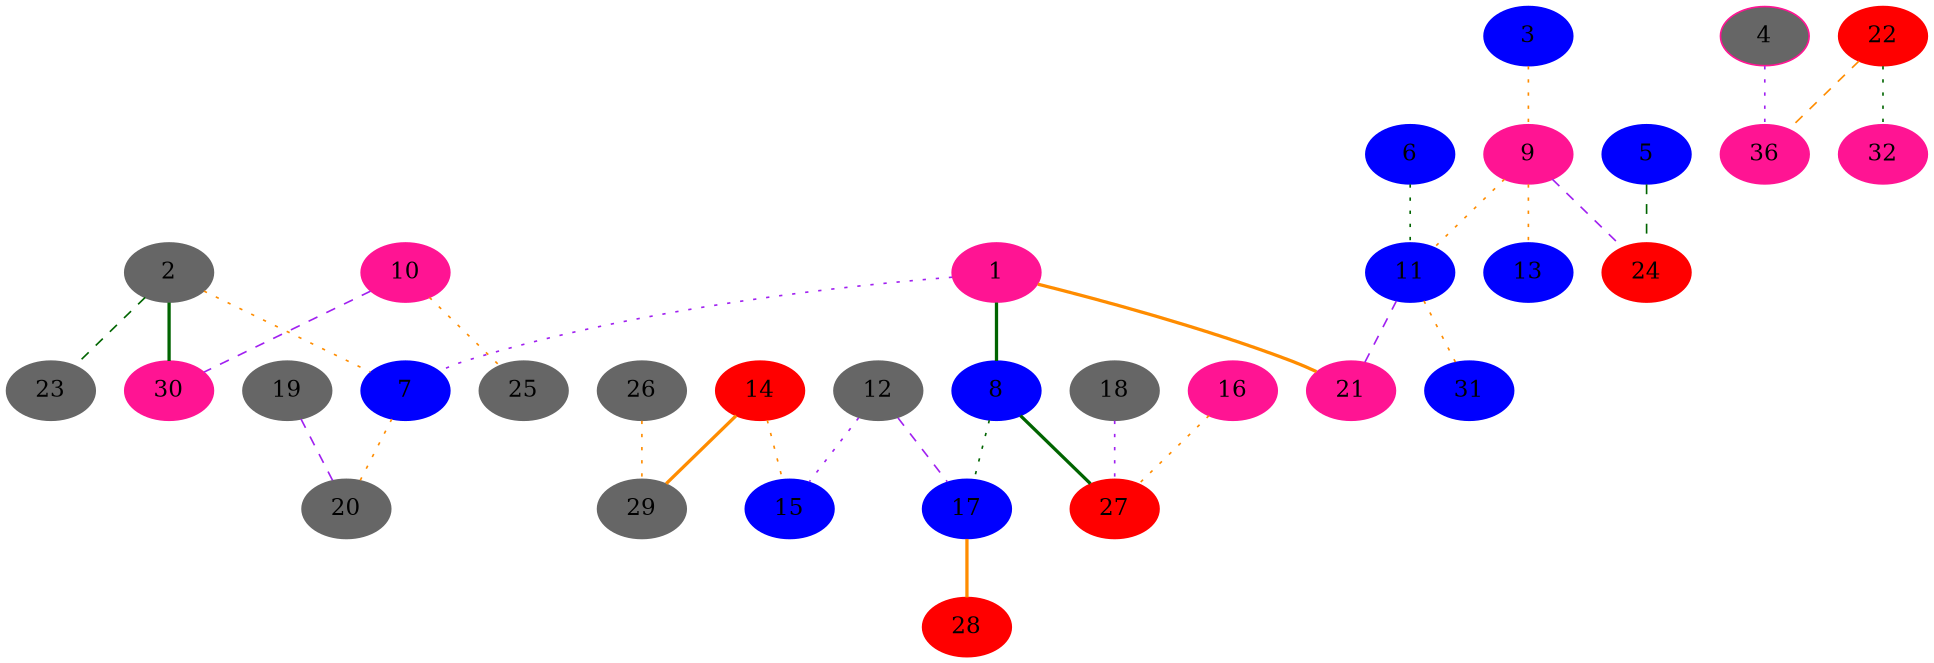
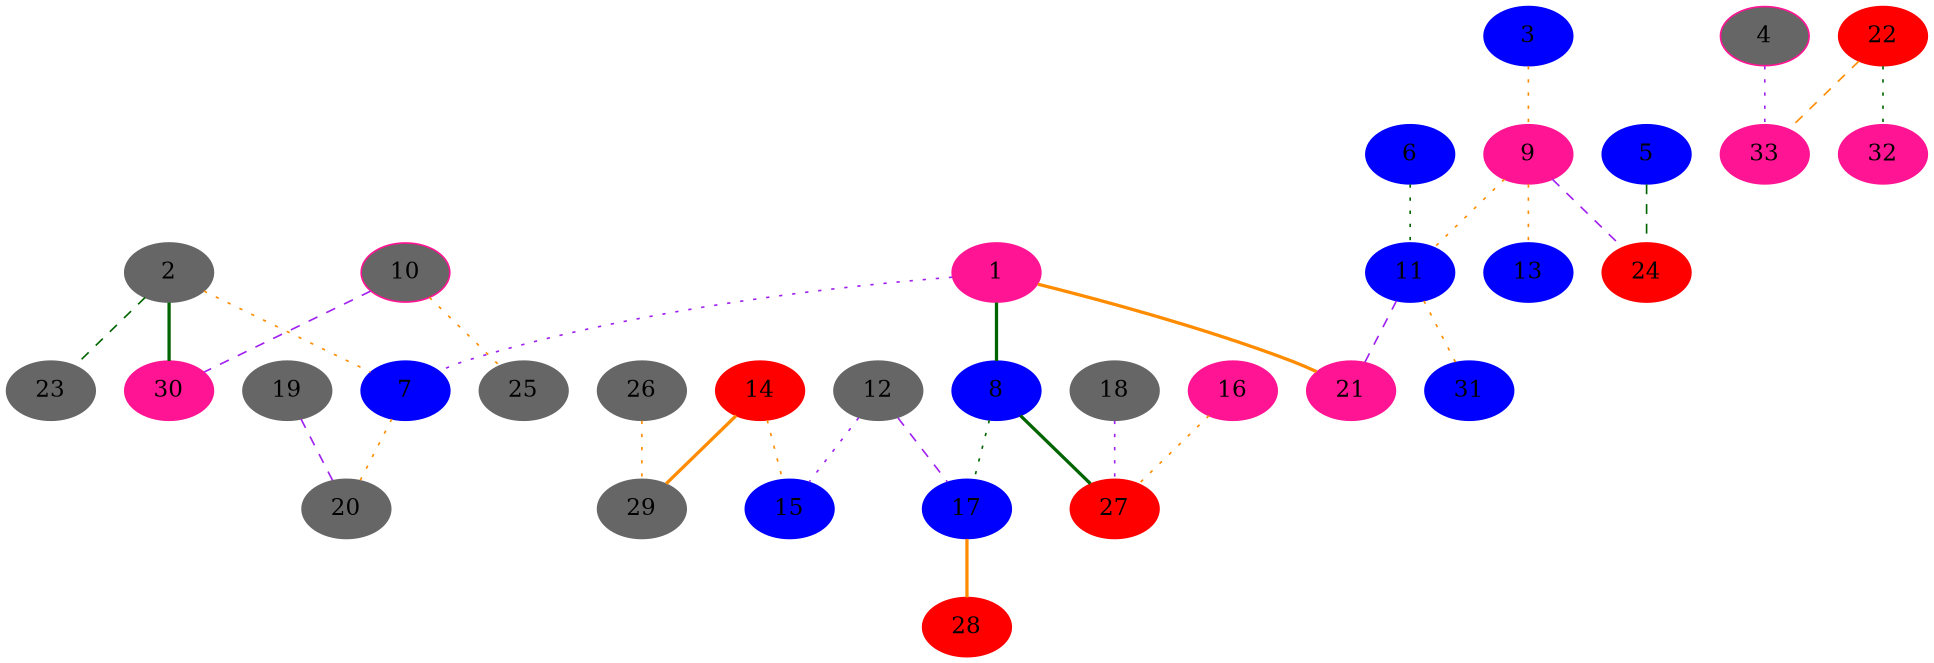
  graph {
    node [color=blue style=filled]
    edge [color=darkorange style=dotted weight=1.0]
    1 [color=deeppink]
    7
    8
    21 [color=deeppink]
    20 [color=gray40]
    17
    27 [color=red]
-   33 [color=deeppink label=36]
+   33 [color=deeppink]
    2 [color=gray40]
    23 [color=gray40]
    30 [color=deeppink]
    9 [color=deeppink]
    3
    24 [color=red]
    11
    13
    4 [color=deeppink fillcolor=gray40]
    5
    6
    31
    28 [color=red]
-   10 [color=deeppink]
+   10 [color=deeppink fillcolor=gray40]
    25 [color=gray40]
    12 [color=gray40]
    15
    14 [color=red]
    29 [color=gray40]
    16 [color=deeppink]
    18 [color=gray40]
    19 [color=gray40]
    22 [color=red]
    32 [color=deeppink]
    26 [color=gray40]
    1 -- 7 [color=purple]
    1 -- 8 [color=darkgreen style=bold]
    1 -- 21 [style=bold]
    7 -- 20
    8 -- 17 [color=darkgreen]
    8 -- 27 [color=darkgreen style=bold]
    17 -- 28 [style=bold]
    2 -- 7
    2 -- 23 [color=darkgreen style=dashed]
    2 -- 30 [color=darkgreen style=bold]
    9 -- 24 [color=purple style=dashed]
    9 -- 11
    9 -- 13
    3 -- 9
    11 -- 21 [color=purple style=dashed]
    11 -- 31
    4 -- 33 [color=purple]
    5 -- 24 [color=darkgreen style=dashed]
    6 -- 11 [color=darkgreen]
    10 -- 30 [color=purple style=dashed]
    10 -- 25
    12 -- 17 [color=purple style=dashed]
    12 -- 15 [color=purple]
    14 -- 15
    14 -- 29 [style=bold]
    16 -- 27
    18 -- 27 [color=purple]
    19 -- 20 [color=purple style=dashed]
    22 -- 33 [style=dashed]
    22 -- 32 [color=darkgreen]
    26 -- 29
  }
